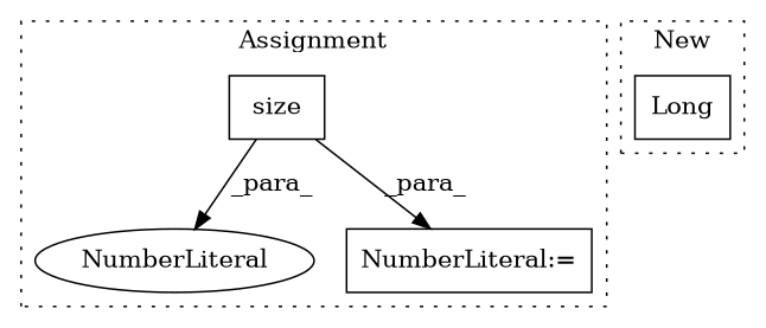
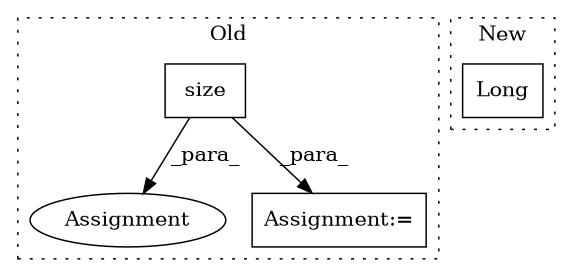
  digraph {
    node [a=32 l=1 shape=box]
    n1 [l="5,1" label=size s="12878,12884"]
-   n2 [a=34 label=NumberLiteral s=12883 shape=ellipse]
-   n3 [a=7 label="NumberLiteral:=" s=12863]
+   n2 [a=34 label=Assignment s=12883 shape=ellipse]
+   n3 [a=7 label="Assignment:=" s=12863]
    n4 [l=6 label=Long s=13581]
    subgraph cluster_1 {
-     label=Assignment
+     label=Old
      style=dotted
      n1
      n2
      n3
    }
    subgraph cluster_2 {
      label=New
      style=dotted
      n4
    }
    n1 -> n2 [label=_para_]
    n1 -> n3 [label=_para_]
  }
